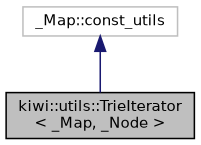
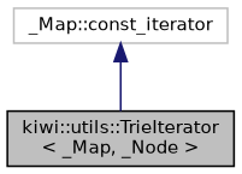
  digraph {
    node [fontname=Helvetica fontsize=10 shape=record style=filled]
    n1 [color=black fillcolor=grey75 fontcolor=black height=0.2 label="kiwi::utils::TrieIterator\l\< _Map, _Node \>" width=0.4]
-   n2 [color=grey75 fillcolor=white height=0.2 label="_Map::const_utils" width=0.4]
+   n2 [color=grey75 fillcolor=white height=0.2 label="_Map::const_iterator" width=0.4]
    n2 -> n1 [color=midnightblue dir=back fontname=Helvetica fontsize=10 labelfontname=Helvetica labelfontsize=10 style=solid]
  }
